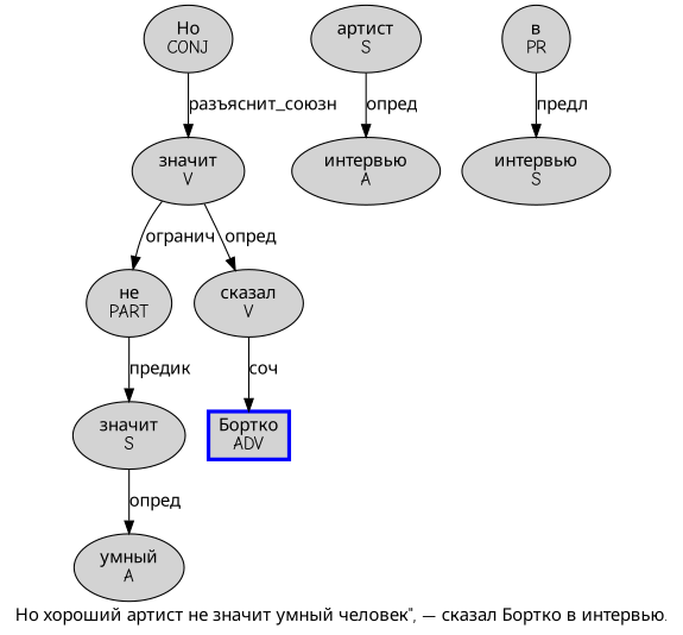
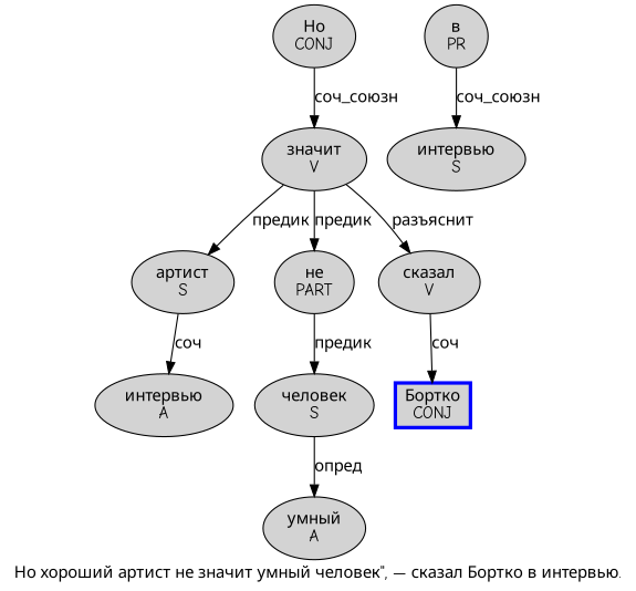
  digraph {
    fontname="Comic Neue"
    label="Но хороший артист не значит умный человек\", — сказал Бортко в интервью."
    node [fillcolor=lightgray fontname="Comic Neue" penwidth=1 shape=ellipse style=filled]
    edge [fontname="Comic Neue"]
    n1 [label="Но\nCONJ"]
    n2 [label="значит\nV"]
    n3 [label="артист\nS"]
    n4 [label="не\nPART"]
    n5 [label="сказал\nV"]
    n6 [label="интервью\nA"]
-   n7 [label="значит\nS"]
-   n8 [color=blue label="Бортко\nADV" penwidth=3 shape=box]
+   n7 [label="человек\nS"]
+   n8 [color=blue label="Бортко\nCONJ" penwidth=3 shape=box]
    n9 [label="умный\nA"]
    n10 [label="в\nPR"]
    n11 [label="интервью\nS"]
-   n1 -> n2 [label="разъяснит_союзн"]
-   n2 -> n4 [label="огранич"]
-   n2 -> n5 [label="опред"]
-   n3 -> n6 [label="опред"]
+   n1 -> n2 [label="соч_союзн"]
+   n2 -> n3 [label="предик"]
+   n2 -> n4 [label="предик"]
+   n2 -> n5 [label="разъяснит"]
+   n3 -> n6 [label="соч"]
    n4 -> n7 [label="предик"]
    n5 -> n8 [label="соч"]
    n7 -> n9 [label="опред"]
-   n10 -> n11 [label="предл"]
+   n10 -> n11 [label="соч_союзн"]
  }
